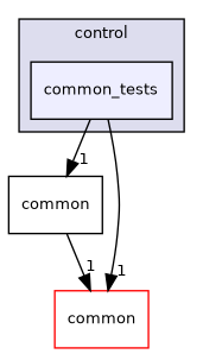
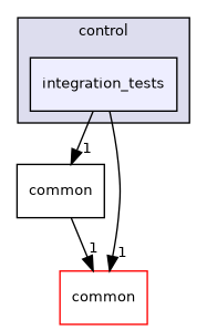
  digraph {
    compound=true
    node [fontname=Helvetica fontsize=10 shape=box style=filled]
    edge [headlabel=1 labeldistance=1.5 labelfontname=Helvetica labelfontsize=10]
-   n1 [fillcolor="#eeeeff" label=common_tests pencolor=black]
+   n1 [fillcolor="#eeeeff" label=integration_tests pencolor=black]
    n2 [label=common style=""]
    n3 [color=red fillcolor=white label=common]
    subgraph cluster_1 {
      bgcolor="#ddddee"
      fontname=Helvetica
      fontsize=10
      label=control
      pencolor=black
      n1
    }
    n1 -> n2
    n1 -> n3
    n2 -> n3
  }
